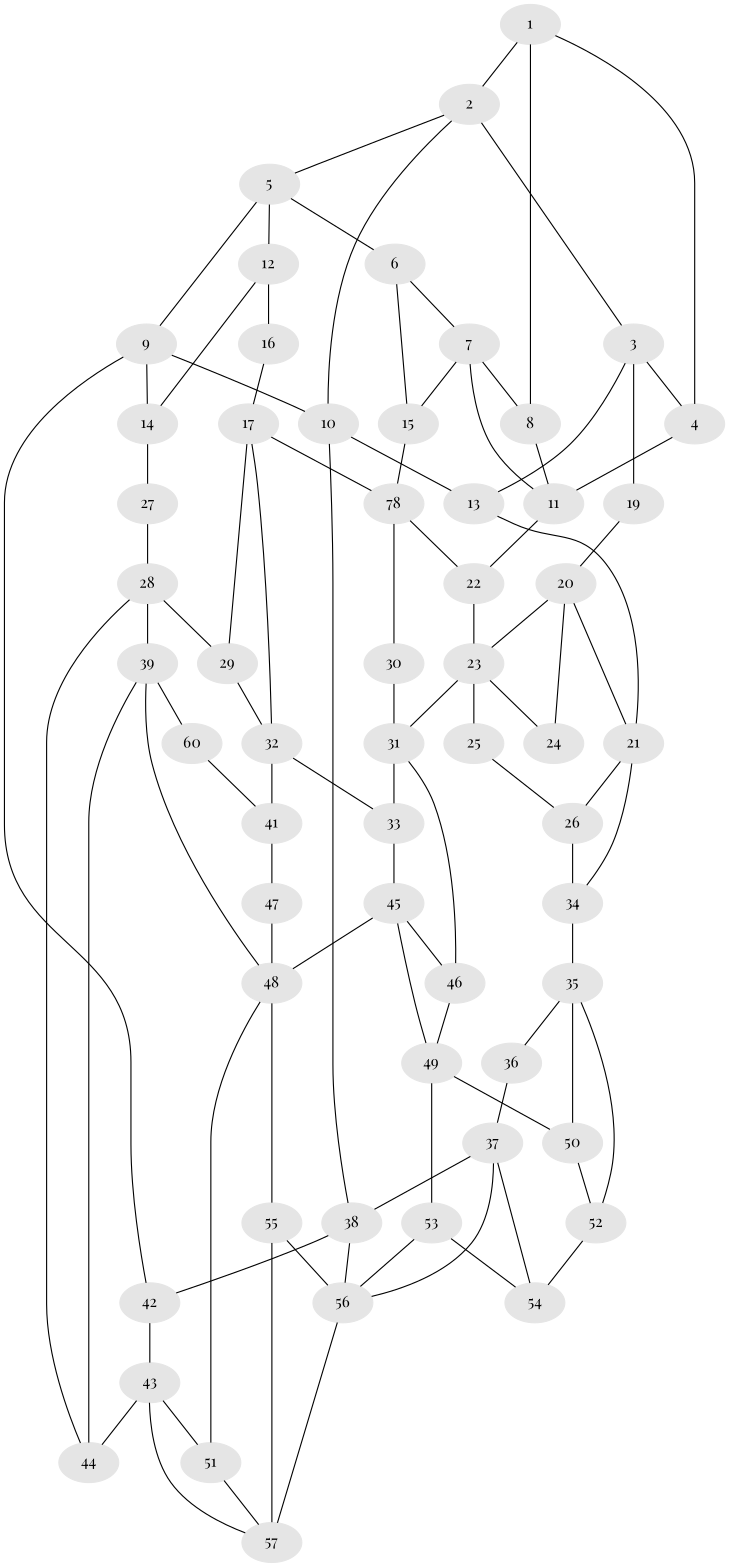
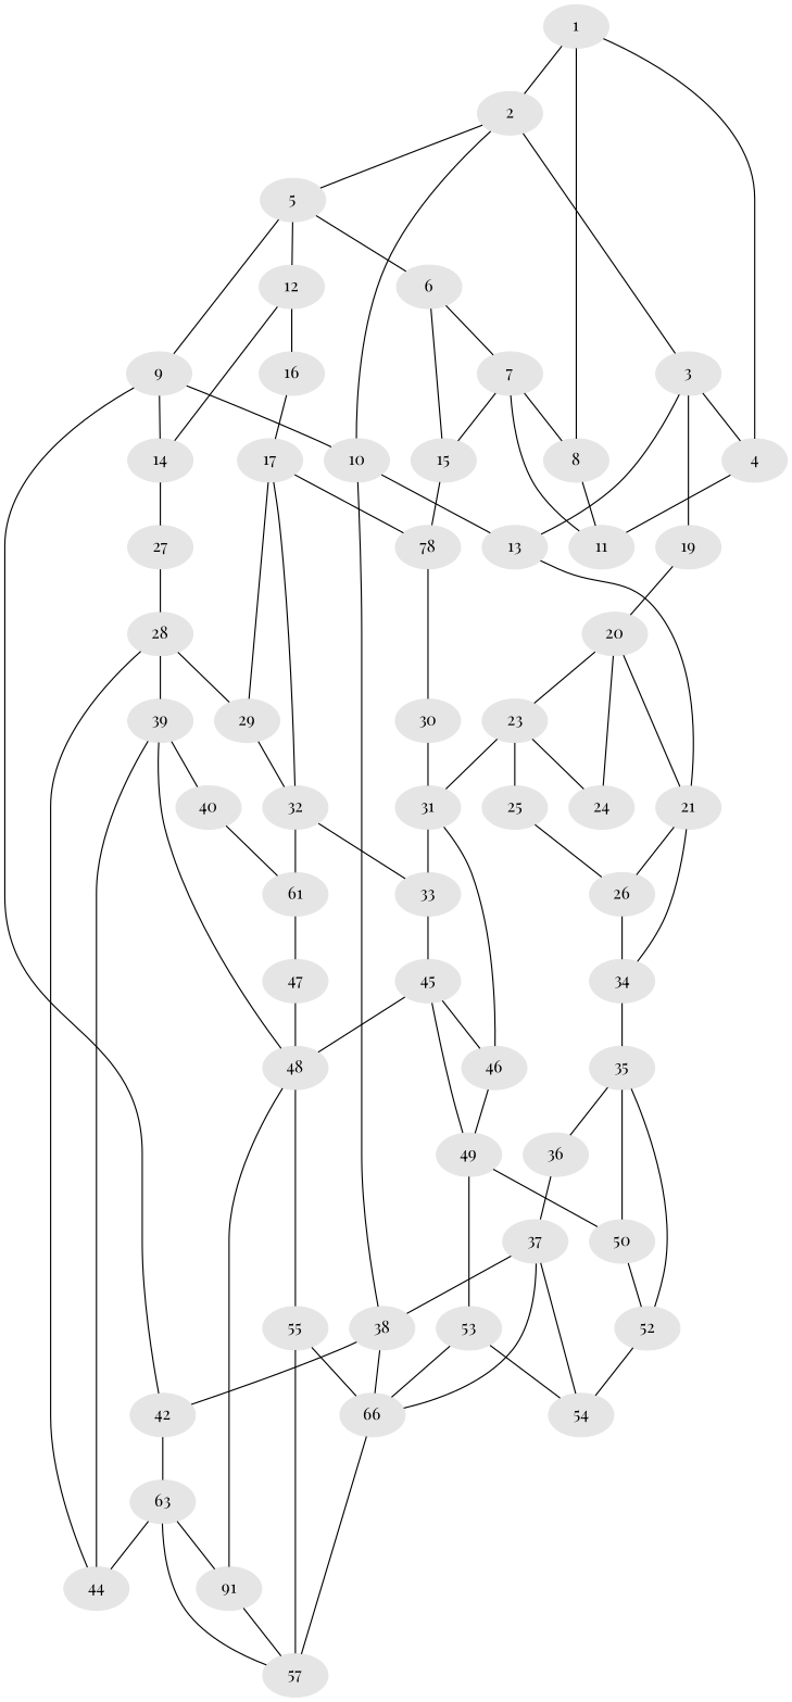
  graph {
    fontname="Playfair Display"
    node [color=gray90 fontname="Playfair Display" style=filled]
    edge [fontname="Playfair Display" weight=1.0]
    1
    2
    4
    8
    3
    5
    10
    11
    13
    19
    6
    9
    12
    38
    21
    20
-   22
    7
    15
    14
    42
    16
    n23 [label=78]
    27
-   43
-   56
+   43 [label=63]
+   56 [label=66]
    23
    17
    26
    34
    28
    30
    29
    32
    33
-   41
+   41 [label=61]
    31
    24
    25
    35
    46
    39
    44
-   40 [label=60]
+   40
    48
    45
    49
    47
    36
    50
    52
    37
    54
    57
-   51
+   51 [label=91]
    55
    53
    1 -- 2
    1 -- 4
    1 -- 8 [weight=2.0]
    2 -- 3
    2 -- 5
    2 -- 10
    4 -- 11
    8 -- 11
    3 -- 4
    3 -- 13
    3 -- 19 [weight=2.0]
    5 -- 6 [weight=2.0]
    5 -- 9
    5 -- 12 [weight=2.0]
    10 -- 13
    10 -- 38
-   11 -- 22
    13 -- 21
    19 -- 20 [weight=2.0]
    6 -- 7
    6 -- 15
    9 -- 10
    9 -- 14
    9 -- 42
    12 -- 14 [weight=2.0]
    12 -- 16 [weight=2.0]
    38 -- 42
    38 -- 56
    21 -- 26 [weight=2.0]
    21 -- 34
    20 -- 21
    20 -- 23
    20 -- 24 [weight=2.0]
-   22 -- 23
    7 -- 8 [weight=3.0]
    7 -- 11
    7 -- 15
    15 -- n23 [weight=2.0]
    14 -- 27 [weight=2.0]
    42 -- 43 [weight=2.0]
    16 -- 17 [weight=2.0]
-   n23 -- 22
    n23 -- 30
    27 -- 28 [weight=2.0]
    43 -- 44 [weight=2.0]
    43 -- 57
    43 -- 51
    56 -- 57 [weight=2.0]
    23 -- 31 [weight=2.0]
    23 -- 24
    23 -- 25
    17 -- n23 [weight=2.0]
    17 -- 29
    17 -- 32
    26 -- 34 [weight=2.0]
    34 -- 35 [weight=2.0]
    28 -- 29
    28 -- 39 [weight=2.0]
    28 -- 44
    30 -- 31 [weight=2.0]
    29 -- 32
    32 -- 33
    32 -- 41 [weight=2.0]
    33 -- 45 [weight=2.0]
    41 -- 47 [weight=2.0]
    31 -- 33
    31 -- 46
    25 -- 26 [weight=2.0]
    35 -- 36 [weight=2.0]
    35 -- 50
    35 -- 52
    46 -- 49
    39 -- 44
    39 -- 40 [weight=2.0]
    39 -- 48
    40 -- 41 [weight=2.0]
    48 -- 51
    48 -- 55
    45 -- 46
    45 -- 48 [weight=2.0]
    45 -- 49
    49 -- 50
    49 -- 53
    47 -- 48
    36 -- 37
    50 -- 52
    52 -- 54 [weight=2.0]
    37 -- 38
    37 -- 56
    37 -- 54 [weight=2.0]
    51 -- 57
    55 -- 56
    55 -- 57
    53 -- 56
    53 -- 54 [weight=2.0]
  }
